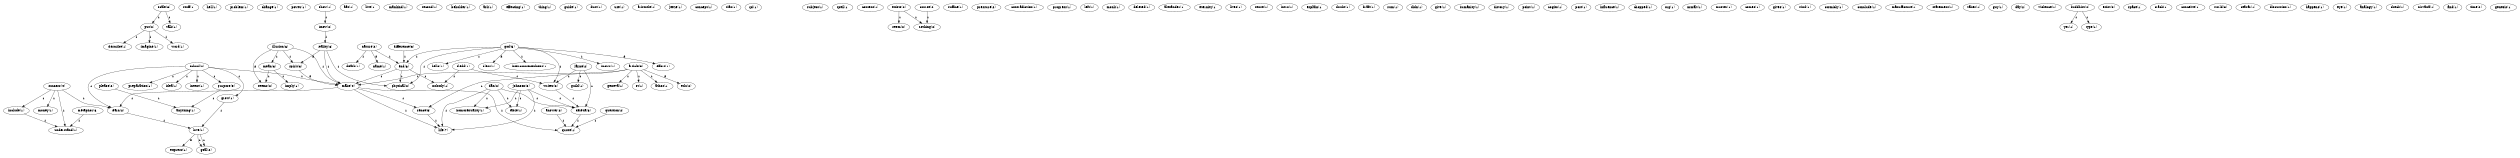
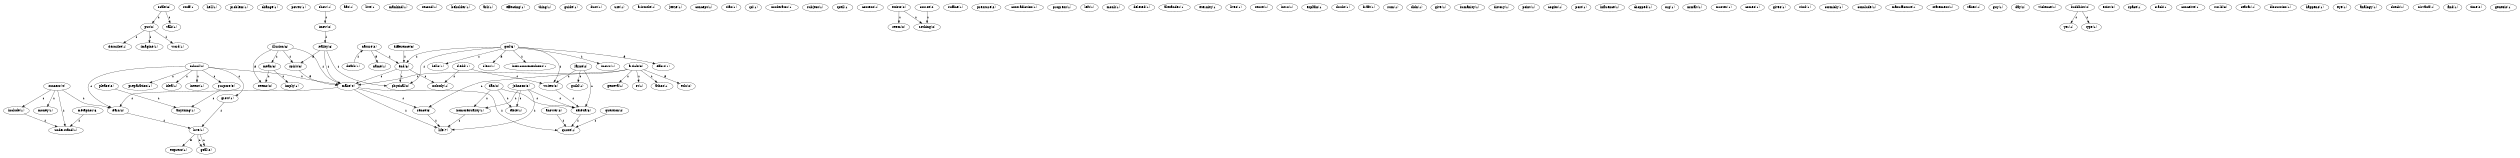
  digraph {
    n1 [label="scale(3)"]
    n2 [label="put(2)"]
    n3 [label="talk(1)"]
    n4 [label="describe(1)"]
    n5 [label="imagine(1)"]
    n6 [label="word(1)"]
    n7 [label="stuff(1)"]
    n8 [label="hell(1)"]
    n9 [label="problem(1)"]
    n10 [label="change(1)"]
    n11 [label="power(1)"]
    n12 [label="show(1)"]
    n13 [label="know(2)"]
    n14 [label="reality(8)"]
    n15 [label="spirit(3)"]
    n16 [label="make(4)"]
    n17 [label="physical(2)"]
    n18 [label="fiat(1)"]
    n19 [label="live(1)"]
    n20 [label="mankind(1)"]
    n21 [label="second(1)"]
    n22 [label="beholder(1)"]
    n23 [label="ask(1)"]
    n24 [label="effecting(1)"]
    n25 [label="thing(1)"]
    n26 [label="guide(1)"]
    n27 [label="dust(1)"]
    n28 [label="use(1)"]
    n29 [label="aristotle(1)"]
    n30 [label="jeeze(1)"]
    n31 [label="concept(1)"]
    n32 [label="xian(1)"]
    n33 [label="illusion(6)"]
    n34 [label="mean(3)"]
    n35 [label="seems(2)"]
    n36 [label="imply(1)"]
    n37 [label="learn(2)"]
    n38 [label="sence(5)"]
    n39 [label="life(7)"]
    n40 [label="quote(1)"]
    n41 [label="love(1)"]
    n42 [label="god(5)"]
    n43 [label="hello(1)"]
    n44 [label="bless(1)"]
    n45 [label="end(6)"]
    n46 [label="interconnectedness(1)"]
    n47 [label="knows(1)"]
    n48 [label="effort(1)"]
    n49 [label="writes(2)"]
    n50 [label="nobody(1)"]
    n51 [label="deletia(3)"]
    n52 [label="nature(2)"]
    n53 [label="name(1)"]
    n54 [label="death(1)"]
    n55 [label="rpi(1)"]
+   n56 [label="moderator(1)"]
    n57 [label="school(2)"]
    n58 [label="preparation(1)"]
    n59 [label="idea(1)"]
    n60 [label="purpose(5)"]
    n61 [label="grow(1)"]
    n62 [label="intent(1)"]
    n63 [label="anything(1)"]
    n64 [label="express(1)"]
    n65 [label="goal(2)"]
    n66 [label="subject(1)"]
    n67 [label="article(5)"]
    n68 [label="geneva(1)"]
    n69 [label="st(1)"]
    n70 [label="athos(1)"]
    n71 [label="edu(2)"]
    n72 [label="speil(1)"]
    n73 [label="content(1)"]
    n74 [label="exists(2)"]
    n75 [label="seem(2)"]
    n76 [label="nothing(2)"]
    n77 [label="suffice(1)"]
    n78 [label="pressure(2)"]
    n79 [label="contradiction(1)"]
    n80 [label="progress(1)"]
    n81 [label="left(1)"]
    n82 [label="monk(1)"]
    n83 [label="deleted(1)"]
    n84 [label="alexander(1)"]
    n85 [label="eternity(1)"]
    n86 [label="lives(1)"]
    n87 [label="sense(1)"]
    n88 [label="intro(1)"]
    n89 [label="explain(1)"]
    n90 [label="doubt(1)"]
    n91 [label="draft(1)"]
    n92 [label="metaphor(3)"]
    n93 [label="understand(1)"]
    n94 [label="sum(1)"]
    n95 [label="didn(1)"]
    n96 [label="difference(3)"]
    n97 [label="give(1)"]
    n98 [label="please(2)"]
    n99 [label="humanity(1)"]
    n100 [label="dan(2)"]
    n101 [label="table(1)"]
    n102 [label="homosexuality(1)"]
    n103 [label="history(1)"]
    n104 [label="point(1)"]
    n105 [label="cogito(1)"]
    n106 [label="answer(2)"]
    n107 [label="post(1)"]
    n108 [label="influence(1)"]
    n109 [label="chopped(1)"]
    n110 [label="org(1)"]
    n111 [label="mmalt(1)"]
    n112 [label="muster(1)"]
    n113 [label="comes(1)"]
    n114 [label="gives(1)"]
    n115 [label="wind(1)"]
    n116 [label="success(4)"]
    n117 [label="money(1)"]
    n118 [label="include(1)"]
    n119 [label="course(2)"]
    n120 [label="cosmicly(1)"]
    n121 [label="conclude(1)"]
    n122 [label="manufacture(1)"]
    n123 [label="statement(1)"]
    n124 [label="johnson(3)"]
    n125 [label="takes(1)"]
    n126 [label="jayne(2)"]
    n127 [label="guild(1)"]
    n128 [label="guy(1)"]
    n129 [label="sledd(1)"]
    n130 [label="day(2)"]
    n131 [label="violence(1)"]
    n132 [label="buddhist(2)"]
    n133 [label="yer(1)"]
    n134 [label="type(1)"]
    n135 [label="exist(3)"]
    n136 [label="space(1)"]
    n137 [label="crack(1)"]
    n138 [label="conceive(1)"]
    n139 [label="world(3)"]
    n140 [label="ceasar(1)"]
    n141 [label="discussion(1)"]
    n142 [label="happens(1)"]
    n143 [label="eye(1)"]
    n144 [label="question(2)"]
    n145 [label="analogy(1)"]
    n146 [label="check(1)"]
    n147 [label="nirvana(1)"]
    n148 [label="find(1)"]
    n149 [label="time(2)"]
    n150 [label="genesis(1)"]
    n1 -> n2 [label=1]
    n1 -> n3 [label=1]
    n2 -> n4 [label=1]
    n2 -> n5 [label=1]
    n2 -> n6 [label=1]
    n12 -> n13 [label=1]
    n13 -> n14 [label=1]
    n14 -> n15 [label=2]
    n14 -> n16 [label=1]
    n14 -> n17 [label=1]
    n15 -> n16 [label=2]
    n16 -> n37 [label=1]
    n16 -> n38 [label=1]
    n16 -> n39 [label=1]
    n16 -> n40 [label=1]
    n33 -> n15 [label=1]
    n33 -> n16 [label=1]
    n33 -> n34 [label=1]
    n33 -> n35 [label=2]
    n34 -> n35 [label=1]
    n34 -> n36 [label=1]
    n37 -> n41 [label=1]
    n38 -> n39 [label=1]
    n41 -> n64 [label=2]
    n41 -> n65 [label=1]
    n41 -> n65 [label=1]
    n42 -> n17 [label=1]
    n42 -> n43 [label=1]
    n42 -> n44 [label=2]
    n42 -> n45 [label=1]
    n42 -> n46 [label=1]
    n42 -> n47 [label=1]
    n42 -> n48 [label=2]
    n42 -> n49 [label=1]
    n45 -> n16 [label=1]
    n45 -> n17 [label=1]
    n45 -> n50 [label=1]
    n49 -> n51 [label=1]
    n51 -> n40 [label=1]
    n52 -> n45 [label=1]
    n52 -> n53 [label=2]
-   n52 -> n54 [label=1]
+   n54 -> n52 [label=1]
    n57 -> n16 [label=1]
    n57 -> n37 [label=1]
    n57 -> n58 [label=1]
    n57 -> n59 [label=1]
    n57 -> n60 [label=1]
    n57 -> n61 [label=1]
    n57 -> n62 [label=1]
    n60 -> n63 [label=1]
    n61 -> n41 [label=1]
    n67 -> n16 [label=1]
    n67 -> n38 [label=1]
    n67 -> n68 [label=1]
    n67 -> n69 [label=1]
    n67 -> n70 [label=1]
    n67 -> n71 [label=2]
    n74 -> n75 [label=1]
    n74 -> n76 [label=1]
    n92 -> n93 [label=1]
    n96 -> n45 [label=1]
    n98 -> n63 [label=1]
-   n100 -> n39 [label=1]
+   n102 -> n39 [label=1]
    n100 -> n51 [label=1]
    n100 -> n101 [label=1]
    n100 -> n102 [label=1]
    n106 -> n40 [label=1]
    n116 -> n37 [label=1]
    n116 -> n93 [label=1]
    n116 -> n117 [label=1]
    n116 -> n118 [label=1]
    n118 -> n93 [label=1]
    n119 -> n76 [label=1]
    n124 -> n39 [label=1]
    n124 -> n51 [label=1]
    n124 -> n101 [label=1]
    n124 -> n102 [label=1]
    n126 -> n49 [label=1]
    n126 -> n51 [label=1]
    n126 -> n127 [label=1]
    n129 -> n49 [label=1]
    n129 -> n50 [label=1]
    n132 -> n133 [label=1]
    n132 -> n134 [label=1]
    n144 -> n40 [label=1]
  }
